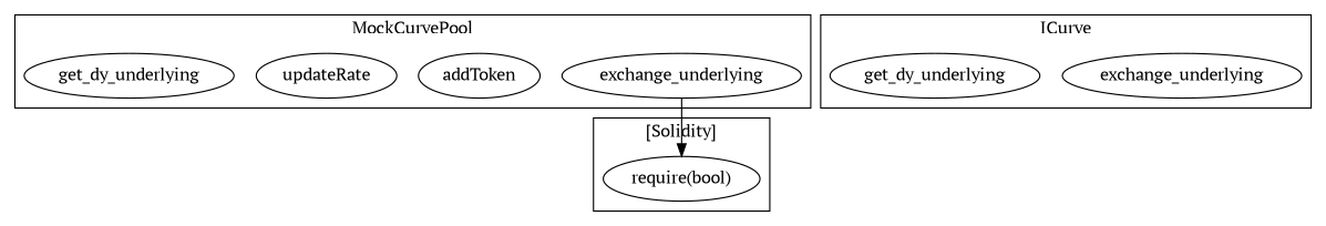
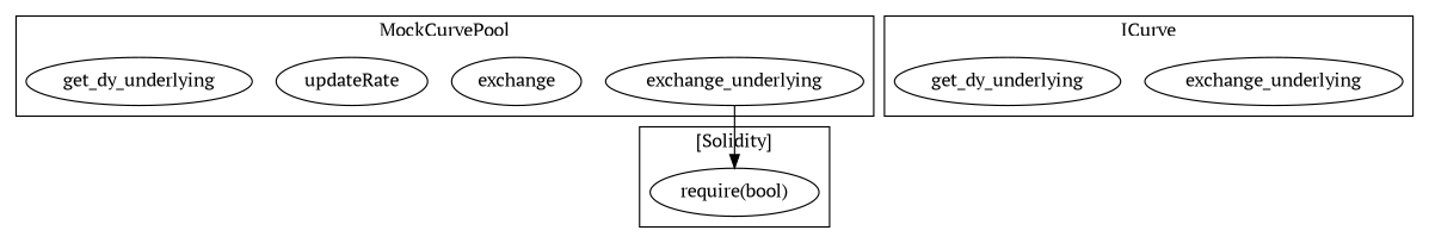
  strict digraph {
    fontname="PT Serif"
    node [fontname="PT Serif"]
    n1 [label=exchange_underlying]
-   n2 [label=addToken]
+   n2 [label=exchange]
    n3 [label=updateRate]
    n4 [label=get_dy_underlying]
    n5 [label=exchange_underlying]
    n6 [label=get_dy_underlying]
    "require(bool)"
    subgraph cluster_1 {
      label=MockCurvePool
      n1
      n2
      n3
      n4
    }
    subgraph cluster_2 {
      label=ICurve
      n5
      n6
    }
    subgraph cluster_3 {
      label="[Solidity]"
      "require(bool)"
    }
    n1 -> "require(bool)" [fontname="PT Serif"]
  }
